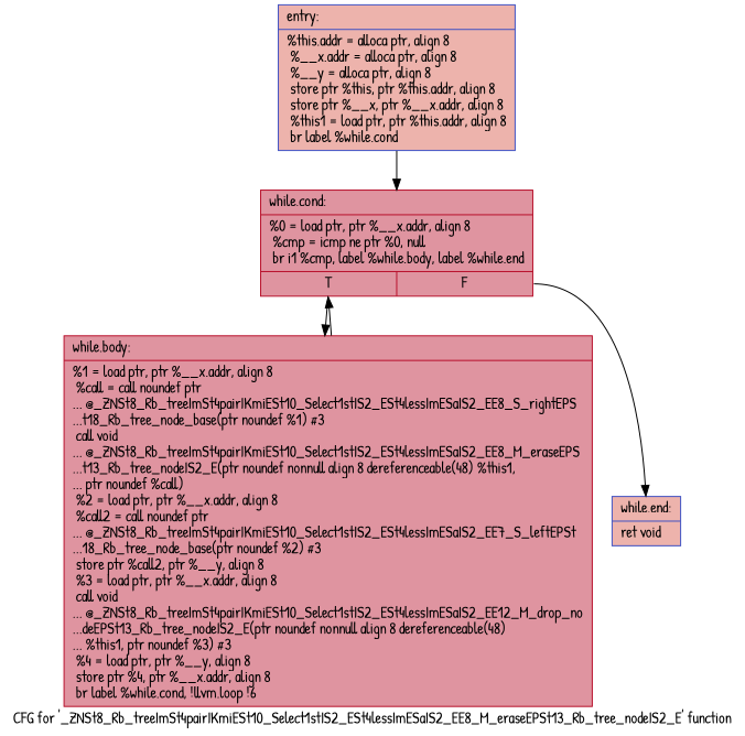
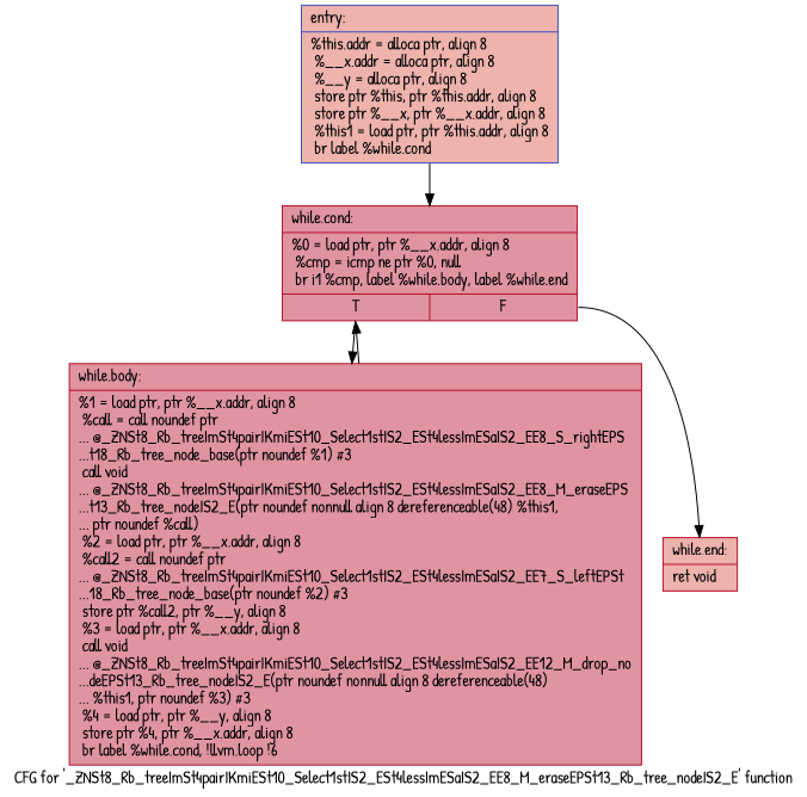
  digraph {
    label="CFG for '_ZNSt8_Rb_treeImSt4pairIKmiESt10_Select1stIS2_ESt4lessImESaIS2_EE8_M_eraseEPSt13_Rb_tree_nodeIS2_E' function"
    fontname="Patrick Hand"
    node [color="#3d50c3ff" fillcolor="#d6524470" fontname="Patrick Hand" shape=record style=filled]
    edge [fontname="Patrick Hand"]
    n1 [label="{entry:\l|  %this.addr = alloca ptr, align 8\l  %__x.addr = alloca ptr, align 8\l  %__y = alloca ptr, align 8\l  store ptr %this, ptr %this.addr, align 8\l  store ptr %__x, ptr %__x.addr, align 8\l  %this1 = load ptr, ptr %this.addr, align 8\l  br label %while.cond\l}"]
    n2 [color="#b70d28ff" fillcolor="#b70d2870" label="{while.cond:\l|  %0 = load ptr, ptr %__x.addr, align 8\l  %cmp = icmp ne ptr %0, null\l  br i1 %cmp, label %while.body, label %while.end\l|{<s0>T|<s1>F}}"]
    n3 [color="#b70d28ff" fillcolor="#b70d2870" label="{while.body:\l|  %1 = load ptr, ptr %__x.addr, align 8\l  %call = call noundef ptr\l... @_ZNSt8_Rb_treeImSt4pairIKmiESt10_Select1stIS2_ESt4lessImESaIS2_EE8_S_rightEPS\l...t18_Rb_tree_node_base(ptr noundef %1) #3\l  call void\l... @_ZNSt8_Rb_treeImSt4pairIKmiESt10_Select1stIS2_ESt4lessImESaIS2_EE8_M_eraseEPS\l...t13_Rb_tree_nodeIS2_E(ptr noundef nonnull align 8 dereferenceable(48) %this1,\l... ptr noundef %call)\l  %2 = load ptr, ptr %__x.addr, align 8\l  %call2 = call noundef ptr\l... @_ZNSt8_Rb_treeImSt4pairIKmiESt10_Select1stIS2_ESt4lessImESaIS2_EE7_S_leftEPSt\l...18_Rb_tree_node_base(ptr noundef %2) #3\l  store ptr %call2, ptr %__y, align 8\l  %3 = load ptr, ptr %__x.addr, align 8\l  call void\l... @_ZNSt8_Rb_treeImSt4pairIKmiESt10_Select1stIS2_ESt4lessImESaIS2_EE12_M_drop_no\l...deEPSt13_Rb_tree_nodeIS2_E(ptr noundef nonnull align 8 dereferenceable(48)\l... %this1, ptr noundef %3) #3\l  %4 = load ptr, ptr %__y, align 8\l  store ptr %4, ptr %__x.addr, align 8\l  br label %while.cond, !llvm.loop !6\l}"]
-   n4 [label="{while.end:\l|  ret void\l}"]
+   n4 [color="#b70d28ff" label="{while.end:\l|  ret void\l}"]
    n1 -> n2
    n2 -> n3 [tailport=s0]
    n2 -> n4 [tailport=s1]
    n3 -> n2
  }
